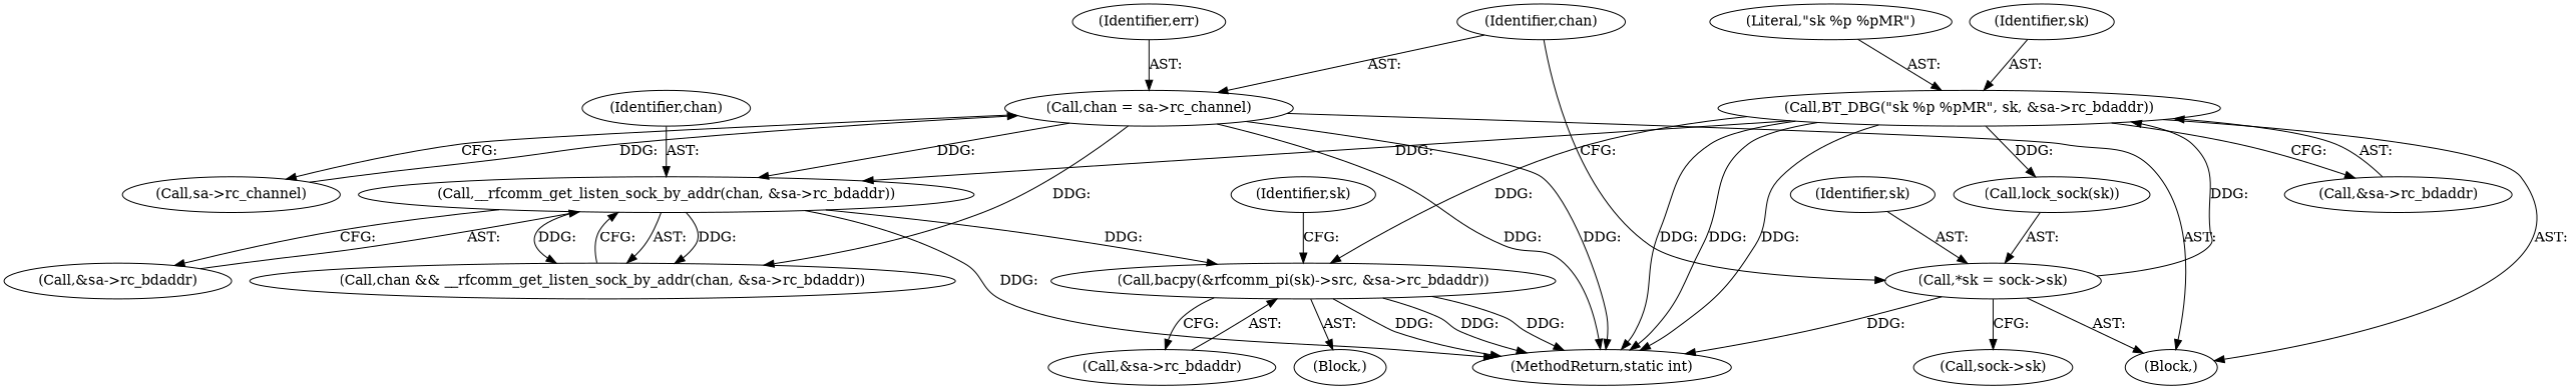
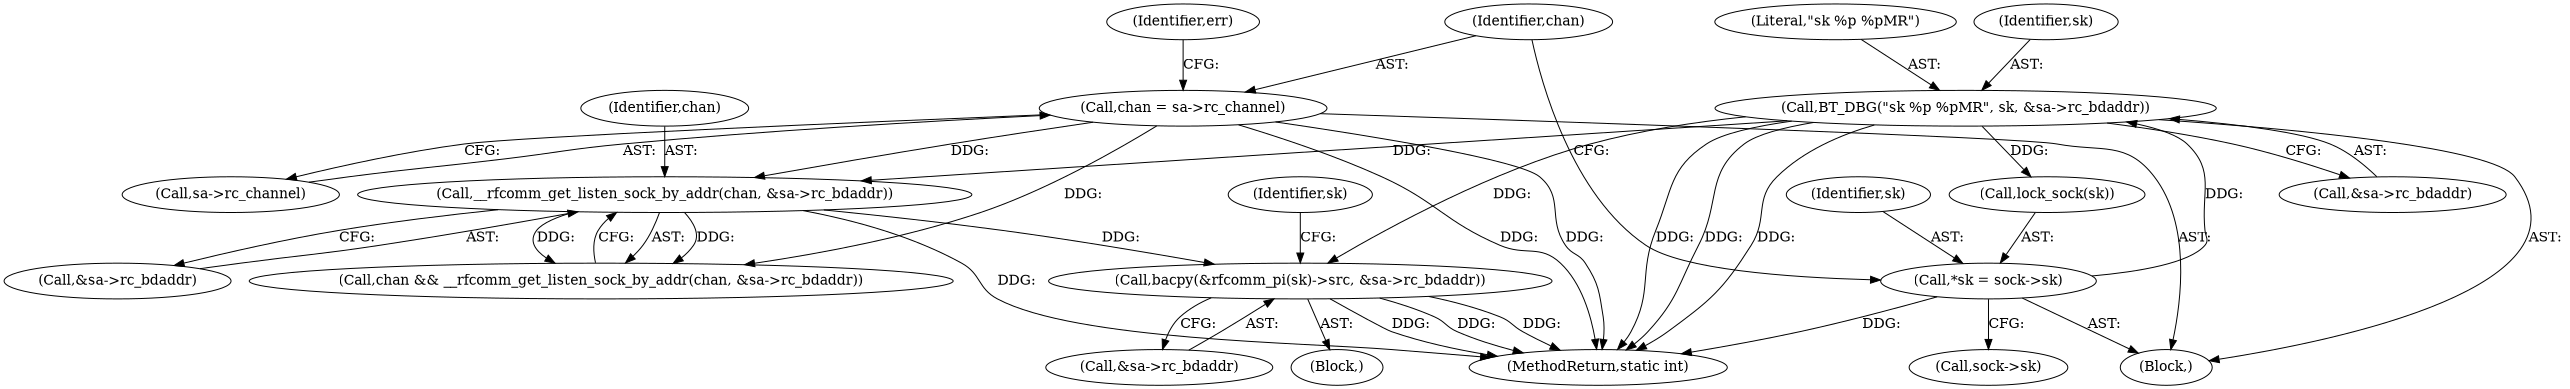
  digraph {
    fontname="DejaVu Serif"
    node [fontname="DejaVu Serif"]
    edge [fontname="DejaVu Serif"]
    n1 [label="(Call,bacpy(&rfcomm_pi(sk)->src, &sa->rc_bdaddr))"]
    n2 [label="(Call,&sa->rc_bdaddr)"]
    n3 [label="(MethodReturn,static int)"]
    n4 [label="(Block,)"]
    n5 [label="(Call,__rfcomm_get_listen_sock_by_addr(chan, &sa->rc_bdaddr))"]
    n6 [label="(Call,&sa->rc_bdaddr)"]
    n7 [label="(Call,chan && __rfcomm_get_listen_sock_by_addr(chan, &sa->rc_bdaddr))"]
    n8 [label="(Call,chan = sa->rc_channel)"]
    n9 [label="(Block,)"]
    n10 [label="(Call,sa->rc_channel)"]
    n11 [label="(Call,BT_DBG(\"sk %p %pMR\", sk, &sa->rc_bdaddr))"]
    n12 [label="(Call,lock_sock(sk))"]
    n13 [label="(Call,&sa->rc_bdaddr)"]
    n14 [label="(Call,*sk = sock->sk)"]
    n15 [label="(Call,sock->sk)"]
    n16 [label="(Identifier,sk)"]
    n17 [label="(Identifier,chan)"]
    n18 [label="(Identifier,chan)"]
    n19 [label="(Literal,\"sk %p %pMR\")"]
    n20 [label="(Identifier,err)"]
    n21 [label="(Identifier,sk)"]
    n22 [label="(Identifier,sk)"]
    n1 -> n2 [label="CFG: "]
    n1 -> n3 [label="DDG: "]
    n1 -> n3 [label="DDG: "]
    n1 -> n3 [label="DDG: "]
    n1 -> n4 [label="AST: "]
    n2 -> n1 [label="AST: "]
    n5 -> n1 [label="DDG: "]
    n5 -> n3 [label="DDG: "]
    n5 -> n6 [label="CFG: "]
    n5 -> n7 [label="AST: "]
    n5 -> n7 [label="DDG: "]
    n5 -> n7 [label="DDG: "]
    n6 -> n5 [label="AST: "]
    n7 -> n5 [label="CFG: "]
    n8 -> n3 [label="DDG: "]
    n8 -> n3 [label="DDG: "]
    n8 -> n5 [label="DDG: "]
    n8 -> n7 [label="DDG: "]
    n8 -> n9 [label="AST: "]
    n8 -> n10 [label="CFG: "]
-   n10 -> n8 [label="DDG: "]
+   n10 -> n8 [label="AST: "]
    n11 -> n1 [label="DDG: "]
    n11 -> n3 [label="DDG: "]
    n11 -> n3 [label="DDG: "]
    n11 -> n3 [label="DDG: "]
    n11 -> n5 [label="DDG: "]
    n11 -> n9 [label="AST: "]
    n11 -> n12 [label="DDG: "]
    n11 -> n13 [label="CFG: "]
    n12 -> n14 [label="AST: "]
    n13 -> n11 [label="AST: "]
    n14 -> n3 [label="DDG: "]
    n14 -> n9 [label="AST: "]
    n14 -> n11 [label="DDG: "]
    n14 -> n15 [label="CFG: "]
    n16 -> n14 [label="AST: "]
    n17 -> n5 [label="AST: "]
    n18 -> n8 [label="AST: "]
    n18 -> n14 [label="CFG: "]
    n19 -> n11 [label="AST: "]
-   n20 -> n8 [label="AST: "]
+   n20 -> n8 [label="CFG: "]
    n21 -> n11 [label="AST: "]
    n22 -> n1 [label="CFG: "]
  }
